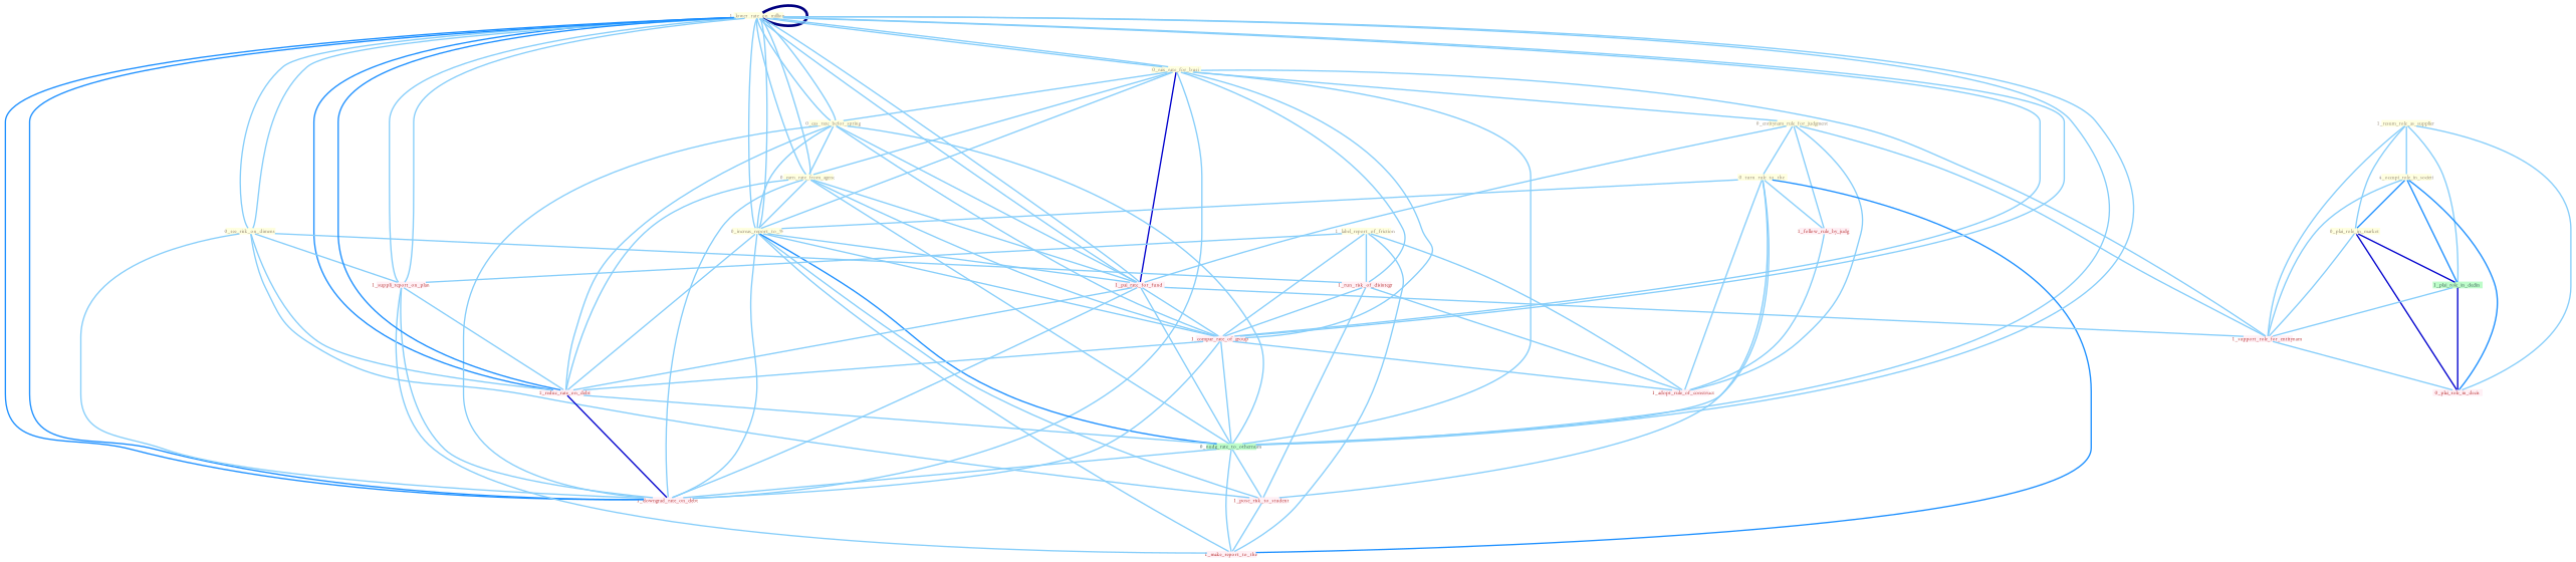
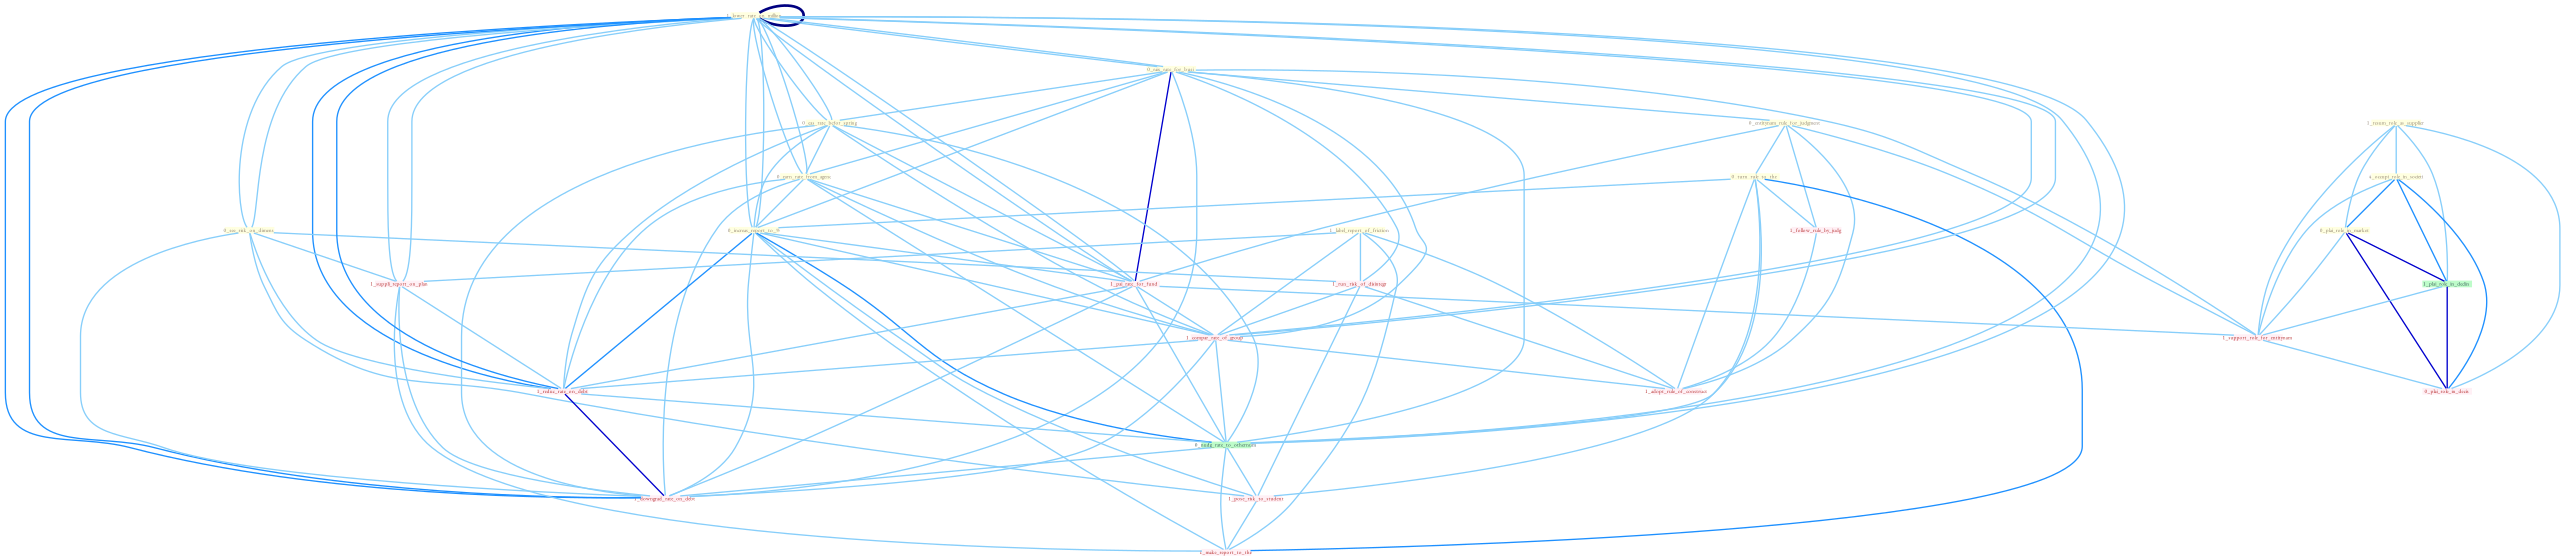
  graph {
    fontname="EB Garamond"
    node [color="#ffffe0" fixedsize=true fontcolor="#8b7d6b" fontname="EB Garamond" fontsize=4 shape=polygon style=filled]
    edge [color="#87cefa" fontname="EB Garamond" w=1]
    "1_lower_rate_on_million " [height=.06 width=.5]
    "0_rais_rate_for_busi " [height=.06 width=.5]
    "0_eas_rate_befor_spring " [height=.06 width=.5]
    "1_resum_role_as_supplier " [height=.06 width=.5]
    n5 [height=.06 label="4_occupi_role_in_societi" width=.5]
    "0_earn_rate_from_agenc " [height=.06 width=.5]
    "0_entitynam_rule_for_judgment " [height=.06 width=.5]
    "0_turn_rule_to_the " [height=.06 width=.5]
    n9 [height=.06 label="0_increas_report_to_%" width=.5]
    "0_see_risk_on_dimens " [height=.06 width=.5]
    "0_plai_role_in_market " [height=.06 width=.5]
    "1_label_report_of_friction " [height=.06 width=.5]
    "1_run_risk_of_disintegr " [color="#fff0f5" fontcolor="#b22222" height=.06 width=.5]
    "1_suppli_report_on_plan " [color="#fff0f5" fontcolor="#b22222" height=.06 width=.5]
    "1_pai_rate_for_fund " [color="#fff0f5" fontcolor="#b22222" height=.06 width=.5]
    "1_follow_rule_by_judg " [color="#fff0f5" fontcolor="#b22222" height=.06 width=.5]
    "1_compar_rate_of_group " [color="#fff0f5" fontcolor="#b22222" height=.06 width=.5]
    "1_reduc_rate_on_debt " [color="#fff0f5" fontcolor="#b22222" height=.06 width=.5]
    "1_support_role_for_entitynam " [color="#fff0f5" fontcolor="#b22222" height=.06 width=.5]
    "1_pose_risk_to_student " [color="#fff0f5" fontcolor="#b22222" height=.06 width=.5]
    "0_plai_role_in_decis " [color="#fff0f5" fontcolor="#b22222" height=.06 width=.5]
    "1_adopt_rule_of_construct " [color="#fff0f5" fontcolor="#b22222" height=.06 width=.5]
    "1_downgrad_rate_on_debt " [color="#fff0f5" fontcolor="#b22222" height=.06 width=.5]
    "1_make_report_to_the " [color="#fff0f5" fontcolor="#b22222" height=.06 width=.5]
    "0_nudg_rate_to_othernum " [color="#BDFCC9" fontcolor="#2f4f4f" height=.06 width=.5]
    "1_plai_role_in_declin " [color="#BDFCC9" fontcolor="#2f4f4f" height=.06 width=.5]
    subgraph sub_1 {
      "1_lower_rate_on_million "
      "0_rais_rate_for_busi "
      "0_eas_rate_befor_spring "
      "1_resum_role_as_supplier "
      n5
      "0_earn_rate_from_agenc "
      "0_entitynam_rule_for_judgment "
      "0_turn_rule_to_the "
      n9
      "0_see_risk_on_dimens "
      "0_plai_role_in_market "
      "1_label_report_of_friction "
    }
    subgraph sub_2 {
      "1_lower_rate_on_million "
      "1_run_risk_of_disintegr "
      "1_suppli_report_on_plan "
      "1_pai_rate_for_fund "
      "1_follow_rule_by_judg "
      "1_compar_rate_of_group "
      "1_reduc_rate_on_debt "
      "1_support_role_for_entitynam "
      "1_pose_risk_to_student "
      "0_plai_role_in_decis "
      "1_adopt_rule_of_construct "
      "1_downgrad_rate_on_debt "
      "1_make_report_to_the "
    }
    "1_lower_rate_on_million " -- "1_lower_rate_on_million " [color="#000080" style=bold w=4]
    "1_lower_rate_on_million " -- "0_rais_rate_for_busi "
    "1_lower_rate_on_million " -- "0_eas_rate_befor_spring "
    "1_lower_rate_on_million " -- "0_earn_rate_from_agenc "
    "1_lower_rate_on_million " -- n9
    "1_lower_rate_on_million " -- "0_see_risk_on_dimens "
    "1_lower_rate_on_million " -- "1_suppli_report_on_plan "
    "1_lower_rate_on_million " -- "1_pai_rate_for_fund "
    "1_lower_rate_on_million " -- "1_compar_rate_of_group "
    "1_lower_rate_on_million " -- "1_reduc_rate_on_debt " [color="#1e90ff" w=2]
    "1_lower_rate_on_million " -- "1_downgrad_rate_on_debt " [color="#1e90ff" w=2]
    "1_lower_rate_on_million " -- "1_downgrad_rate_on_debt " [color="#1e90ff" w=2]
    "1_lower_rate_on_million " -- "0_nudg_rate_to_othernum "
    "0_rais_rate_for_busi " -- "1_lower_rate_on_million "
    "0_rais_rate_for_busi " -- "0_eas_rate_befor_spring "
    "0_rais_rate_for_busi " -- "0_earn_rate_from_agenc "
    "0_rais_rate_for_busi " -- "0_entitynam_rule_for_judgment "
    "0_rais_rate_for_busi " -- n9
    "0_rais_rate_for_busi " -- "1_run_risk_of_disintegr "
    "0_rais_rate_for_busi " -- "1_pai_rate_for_fund " [color="#0000cd" w=2]
    "0_rais_rate_for_busi " -- "1_compar_rate_of_group "
    "0_rais_rate_for_busi " -- "1_support_role_for_entitynam "
    "0_rais_rate_for_busi " -- "1_downgrad_rate_on_debt "
    "0_rais_rate_for_busi " -- "0_nudg_rate_to_othernum "
    "0_eas_rate_befor_spring " -- "1_lower_rate_on_million "
    "0_eas_rate_befor_spring " -- "0_earn_rate_from_agenc "
    "0_eas_rate_befor_spring " -- n9
    "0_eas_rate_befor_spring " -- "1_pai_rate_for_fund "
    "0_eas_rate_befor_spring " -- "1_compar_rate_of_group "
    "0_eas_rate_befor_spring " -- "1_reduc_rate_on_debt "
    "0_eas_rate_befor_spring " -- "1_downgrad_rate_on_debt "
    "0_eas_rate_befor_spring " -- "0_nudg_rate_to_othernum "
    "1_resum_role_as_supplier " -- n5
    "1_resum_role_as_supplier " -- "0_plai_role_in_market "
    "1_resum_role_as_supplier " -- "1_support_role_for_entitynam "
    "1_resum_role_as_supplier " -- "0_plai_role_in_decis "
    "1_resum_role_as_supplier " -- "1_plai_role_in_declin "
    n5 -- "0_plai_role_in_market " [color="#1e90ff" w=2]
    n5 -- "1_support_role_for_entitynam "
    n5 -- "0_plai_role_in_decis " [color="#1e90ff" w=2]
    n5 -- "1_plai_role_in_declin " [color="#1e90ff" w=2]
    "0_earn_rate_from_agenc " -- "1_lower_rate_on_million "
    "0_earn_rate_from_agenc " -- n9
    "0_earn_rate_from_agenc " -- "1_pai_rate_for_fund "
    "0_earn_rate_from_agenc " -- "1_compar_rate_of_group "
    "0_earn_rate_from_agenc " -- "1_reduc_rate_on_debt "
    "0_earn_rate_from_agenc " -- "1_downgrad_rate_on_debt "
    "0_earn_rate_from_agenc " -- "0_nudg_rate_to_othernum "
    "0_entitynam_rule_for_judgment " -- "0_turn_rule_to_the "
    "0_entitynam_rule_for_judgment " -- "1_pai_rate_for_fund "
    "0_entitynam_rule_for_judgment " -- "1_follow_rule_by_judg "
    "0_entitynam_rule_for_judgment " -- "1_support_role_for_entitynam "
    "0_entitynam_rule_for_judgment " -- "1_adopt_rule_of_construct "
    "0_turn_rule_to_the " -- n9
    "0_turn_rule_to_the " -- "1_follow_rule_by_judg "
    "0_turn_rule_to_the " -- "1_pose_risk_to_student "
    "0_turn_rule_to_the " -- "1_adopt_rule_of_construct "
    "0_turn_rule_to_the " -- "1_make_report_to_the " [color="#1e90ff" w=2]
    "0_turn_rule_to_the " -- "0_nudg_rate_to_othernum "
    n9 -- "1_lower_rate_on_million "
    n9 -- "1_pai_rate_for_fund "
    n9 -- "1_compar_rate_of_group "
-   n9 -- "1_reduc_rate_on_debt "
+   n9 -- "1_reduc_rate_on_debt " [color="#1e90ff"]
    n9 -- "1_pose_risk_to_student "
    n9 -- "1_downgrad_rate_on_debt "
    n9 -- "1_make_report_to_the "
    n9 -- "0_nudg_rate_to_othernum " [color="#1e90ff" w=2]
    "0_see_risk_on_dimens " -- "1_lower_rate_on_million "
    "0_see_risk_on_dimens " -- "1_run_risk_of_disintegr "
    "0_see_risk_on_dimens " -- "1_suppli_report_on_plan "
    "0_see_risk_on_dimens " -- "1_reduc_rate_on_debt "
    "0_see_risk_on_dimens " -- "1_pose_risk_to_student "
    "0_see_risk_on_dimens " -- "1_downgrad_rate_on_debt "
    "0_plai_role_in_market " -- "1_support_role_for_entitynam "
    "0_plai_role_in_market " -- "0_plai_role_in_decis " [color="#0000cd" w=3]
    "0_plai_role_in_market " -- "1_plai_role_in_declin " [color="#0000cd" w=3]
    "1_label_report_of_friction " -- "1_run_risk_of_disintegr "
    "1_label_report_of_friction " -- "1_suppli_report_on_plan "
    "1_label_report_of_friction " -- "1_compar_rate_of_group "
    "1_label_report_of_friction " -- "1_adopt_rule_of_construct "
    "1_label_report_of_friction " -- "1_make_report_to_the "
    "1_run_risk_of_disintegr " -- "1_compar_rate_of_group "
    "1_run_risk_of_disintegr " -- "1_pose_risk_to_student "
    "1_run_risk_of_disintegr " -- "1_adopt_rule_of_construct "
    "1_suppli_report_on_plan " -- "1_lower_rate_on_million "
    "1_suppli_report_on_plan " -- "1_reduc_rate_on_debt "
    "1_suppli_report_on_plan " -- "1_downgrad_rate_on_debt "
    "1_suppli_report_on_plan " -- "1_make_report_to_the "
    "1_pai_rate_for_fund " -- "1_lower_rate_on_million "
    "1_pai_rate_for_fund " -- "1_compar_rate_of_group "
    "1_pai_rate_for_fund " -- "1_reduc_rate_on_debt "
    "1_pai_rate_for_fund " -- "1_support_role_for_entitynam "
    "1_pai_rate_for_fund " -- "1_downgrad_rate_on_debt "
    "1_pai_rate_for_fund " -- "0_nudg_rate_to_othernum "
    "1_follow_rule_by_judg " -- "1_adopt_rule_of_construct "
    "1_compar_rate_of_group " -- "1_lower_rate_on_million "
    "1_compar_rate_of_group " -- "1_reduc_rate_on_debt "
    "1_compar_rate_of_group " -- "1_adopt_rule_of_construct "
    "1_compar_rate_of_group " -- "1_downgrad_rate_on_debt "
    "1_compar_rate_of_group " -- "0_nudg_rate_to_othernum "
    "1_reduc_rate_on_debt " -- "1_lower_rate_on_million " [color="#1e90ff" w=2]
    "1_reduc_rate_on_debt " -- "1_downgrad_rate_on_debt " [color="#0000cd" w=3]
    "1_reduc_rate_on_debt " -- "0_nudg_rate_to_othernum "
    "1_support_role_for_entitynam " -- "0_plai_role_in_decis "
    "1_pose_risk_to_student " -- "1_make_report_to_the "
    "0_nudg_rate_to_othernum " -- "1_lower_rate_on_million "
    "0_nudg_rate_to_othernum " -- "1_pose_risk_to_student "
    "0_nudg_rate_to_othernum " -- "1_downgrad_rate_on_debt "
    "0_nudg_rate_to_othernum " -- "1_make_report_to_the "
    "1_plai_role_in_declin " -- "1_support_role_for_entitynam "
    "1_plai_role_in_declin " -- "0_plai_role_in_decis " [color="#0000cd" w=3]
  }
